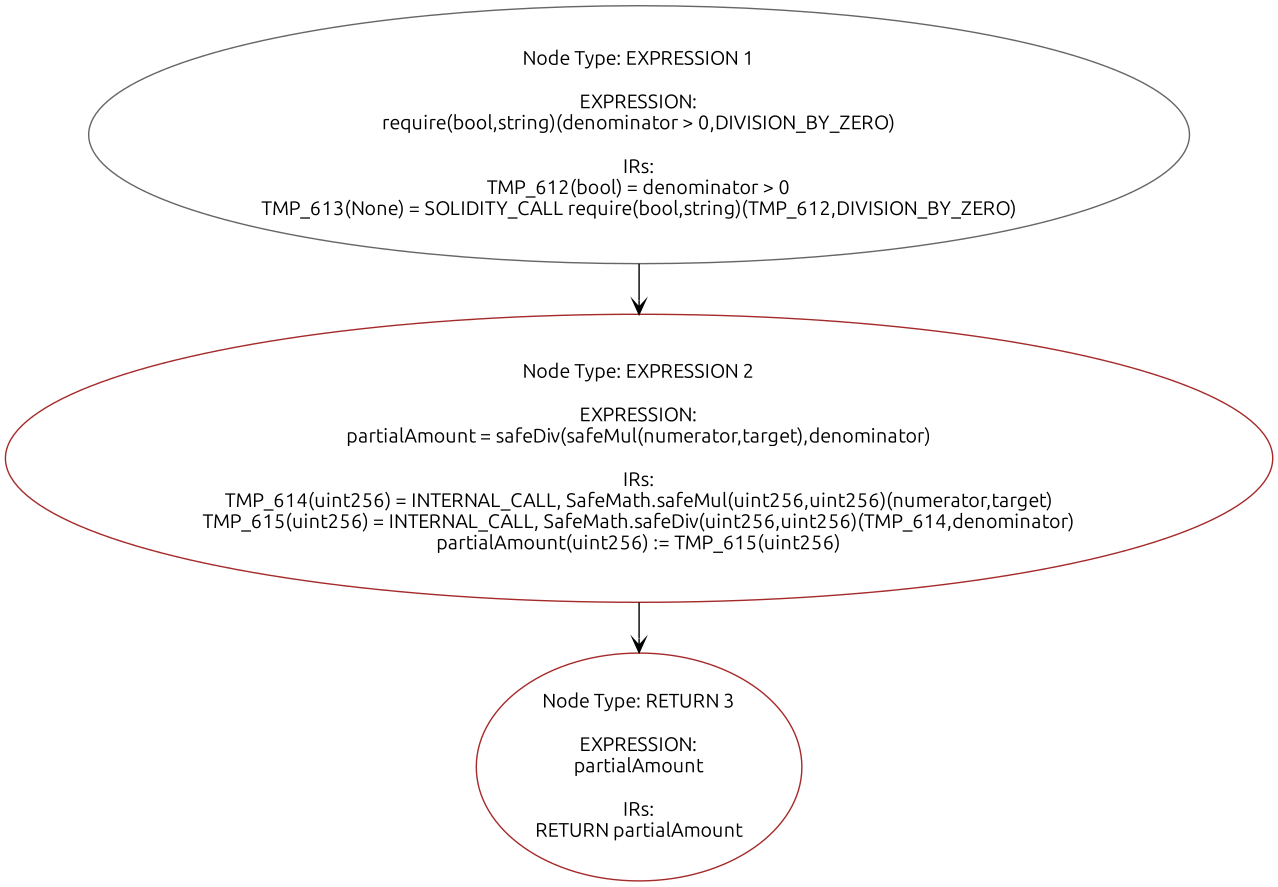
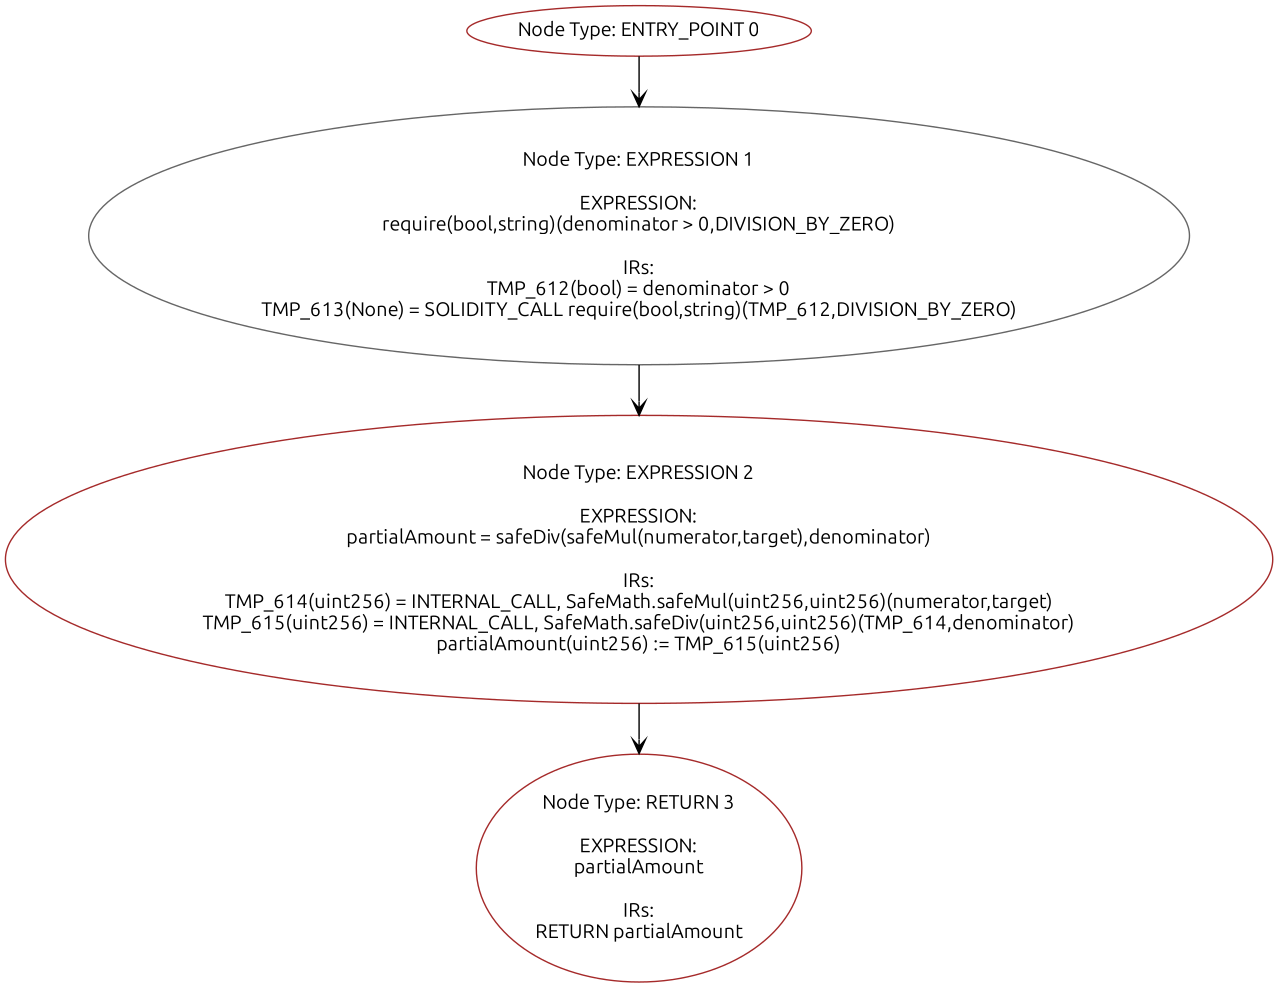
  digraph {
    fontname=Ubuntu
    node [color=brown fontname=Ubuntu]
    edge [arrowhead=vee fontname=Ubuntu]
+   n1 [label="Node Type: ENTRY_POINT 0\n"]
    n2 [label="Node Type: EXPRESSION 1\n\nEXPRESSION:\nrequire(bool,string)(denominator > 0,DIVISION_BY_ZERO)\n\nIRs:\nTMP_612(bool) = denominator > 0\nTMP_613(None) = SOLIDITY_CALL require(bool,string)(TMP_612,DIVISION_BY_ZERO)" color=gray40]
    n3 [label="Node Type: EXPRESSION 2\n\nEXPRESSION:\npartialAmount = safeDiv(safeMul(numerator,target),denominator)\n\nIRs:\nTMP_614(uint256) = INTERNAL_CALL, SafeMath.safeMul(uint256,uint256)(numerator,target)\nTMP_615(uint256) = INTERNAL_CALL, SafeMath.safeDiv(uint256,uint256)(TMP_614,denominator)\npartialAmount(uint256) := TMP_615(uint256)"]
    n4 [label="Node Type: RETURN 3\n\nEXPRESSION:\npartialAmount\n\nIRs:\nRETURN partialAmount"]
+   n1 -> n2
    n2 -> n3
    n3 -> n4
  }
